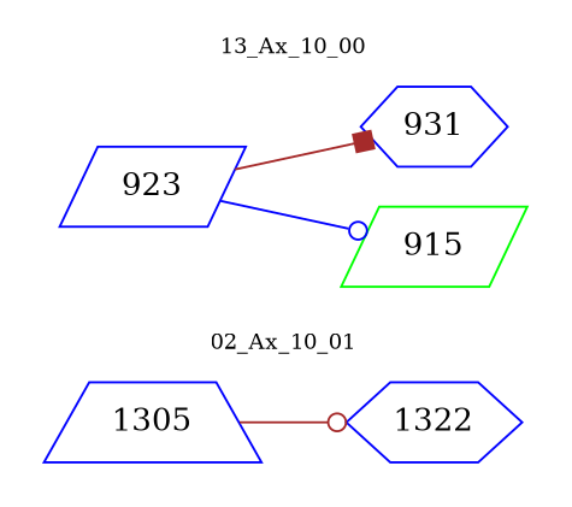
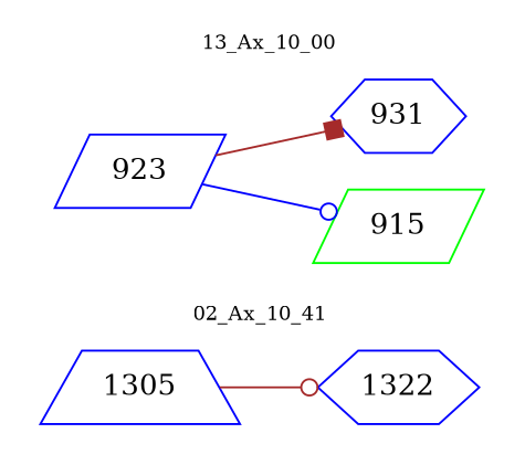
  digraph {
    rankdir=LR
    node [color=blue shape=hexagon]
    edge [arrowhead=odot color=brown]
    n1 [label=1305 shape=trapezium]
    n2 [label=1322]
    n3 [label=923 shape=parallelogram]
    n4 [color=green label=915 shape=parallelogram]
    n5 [label=931]
    subgraph cluster_1 {
      color=white
      fontsize=10
-     label="02_Ax_10_01"
+     label="02_Ax_10_41"
      n1
      n2
    }
    subgraph cluster_2 {
      color=white
      fontsize=10
      label="13_Ax_10_00"
      n3
      n4
      n5
    }
    n1 -> n2
    n3 -> n4 [color=blue]
    n3 -> n5 [arrowhead=box]
  }
